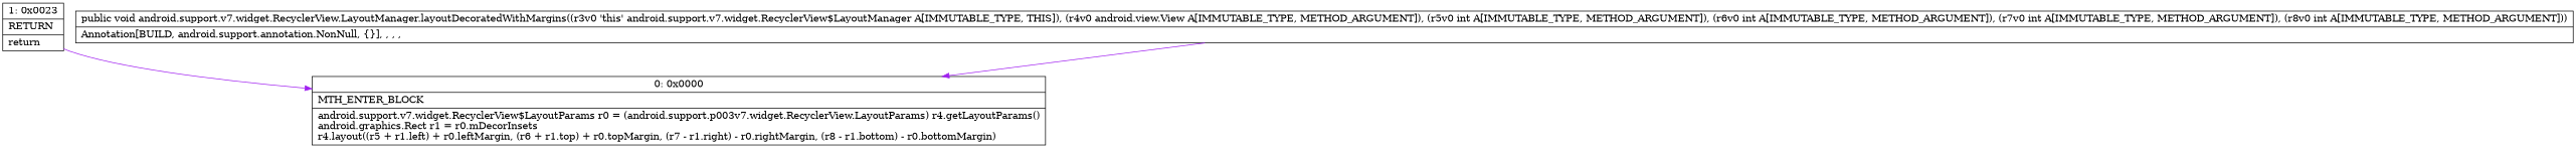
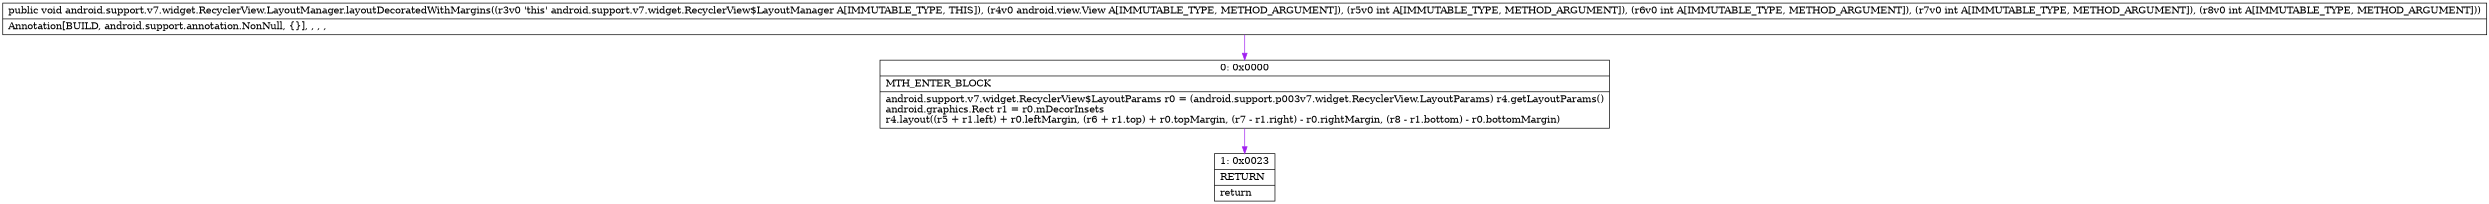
  digraph {
    fontname="DejaVu Serif"
    node [shape=record fontname="DejaVu Serif"]
    edge [color=purple fontname="DejaVu Serif"]
    n1 [label="{0\:\ 0x0000|MTH_ENTER_BLOCK\l|android.support.v7.widget.RecyclerView$LayoutParams r0 = (android.support.p003v7.widget.RecyclerView.LayoutParams) r4.getLayoutParams()\landroid.graphics.Rect r1 = r0.mDecorInsets\lr4.layout((r5 + r1.left) + r0.leftMargin, (r6 + r1.top) + r0.topMargin, (r7 \- r1.right) \- r0.rightMargin, (r8 \- r1.bottom) \- r0.bottomMargin)\l}"]
    n2 [label="{1\:\ 0x0023|RETURN\l|return\l}"]
    n3 [label="{public void android.support.v7.widget.RecyclerView.LayoutManager.layoutDecoratedWithMargins((r3v0 'this' android.support.v7.widget.RecyclerView$LayoutManager A[IMMUTABLE_TYPE, THIS]), (r4v0 android.view.View A[IMMUTABLE_TYPE, METHOD_ARGUMENT]), (r5v0 int A[IMMUTABLE_TYPE, METHOD_ARGUMENT]), (r6v0 int A[IMMUTABLE_TYPE, METHOD_ARGUMENT]), (r7v0 int A[IMMUTABLE_TYPE, METHOD_ARGUMENT]), (r8v0 int A[IMMUTABLE_TYPE, METHOD_ARGUMENT]))  | Annotation[BUILD, android.support.annotation.NonNull, \{\}], , , , \l}"]
-   n2 -> n1
+   n1 -> n2
    n3 -> n1
  }
